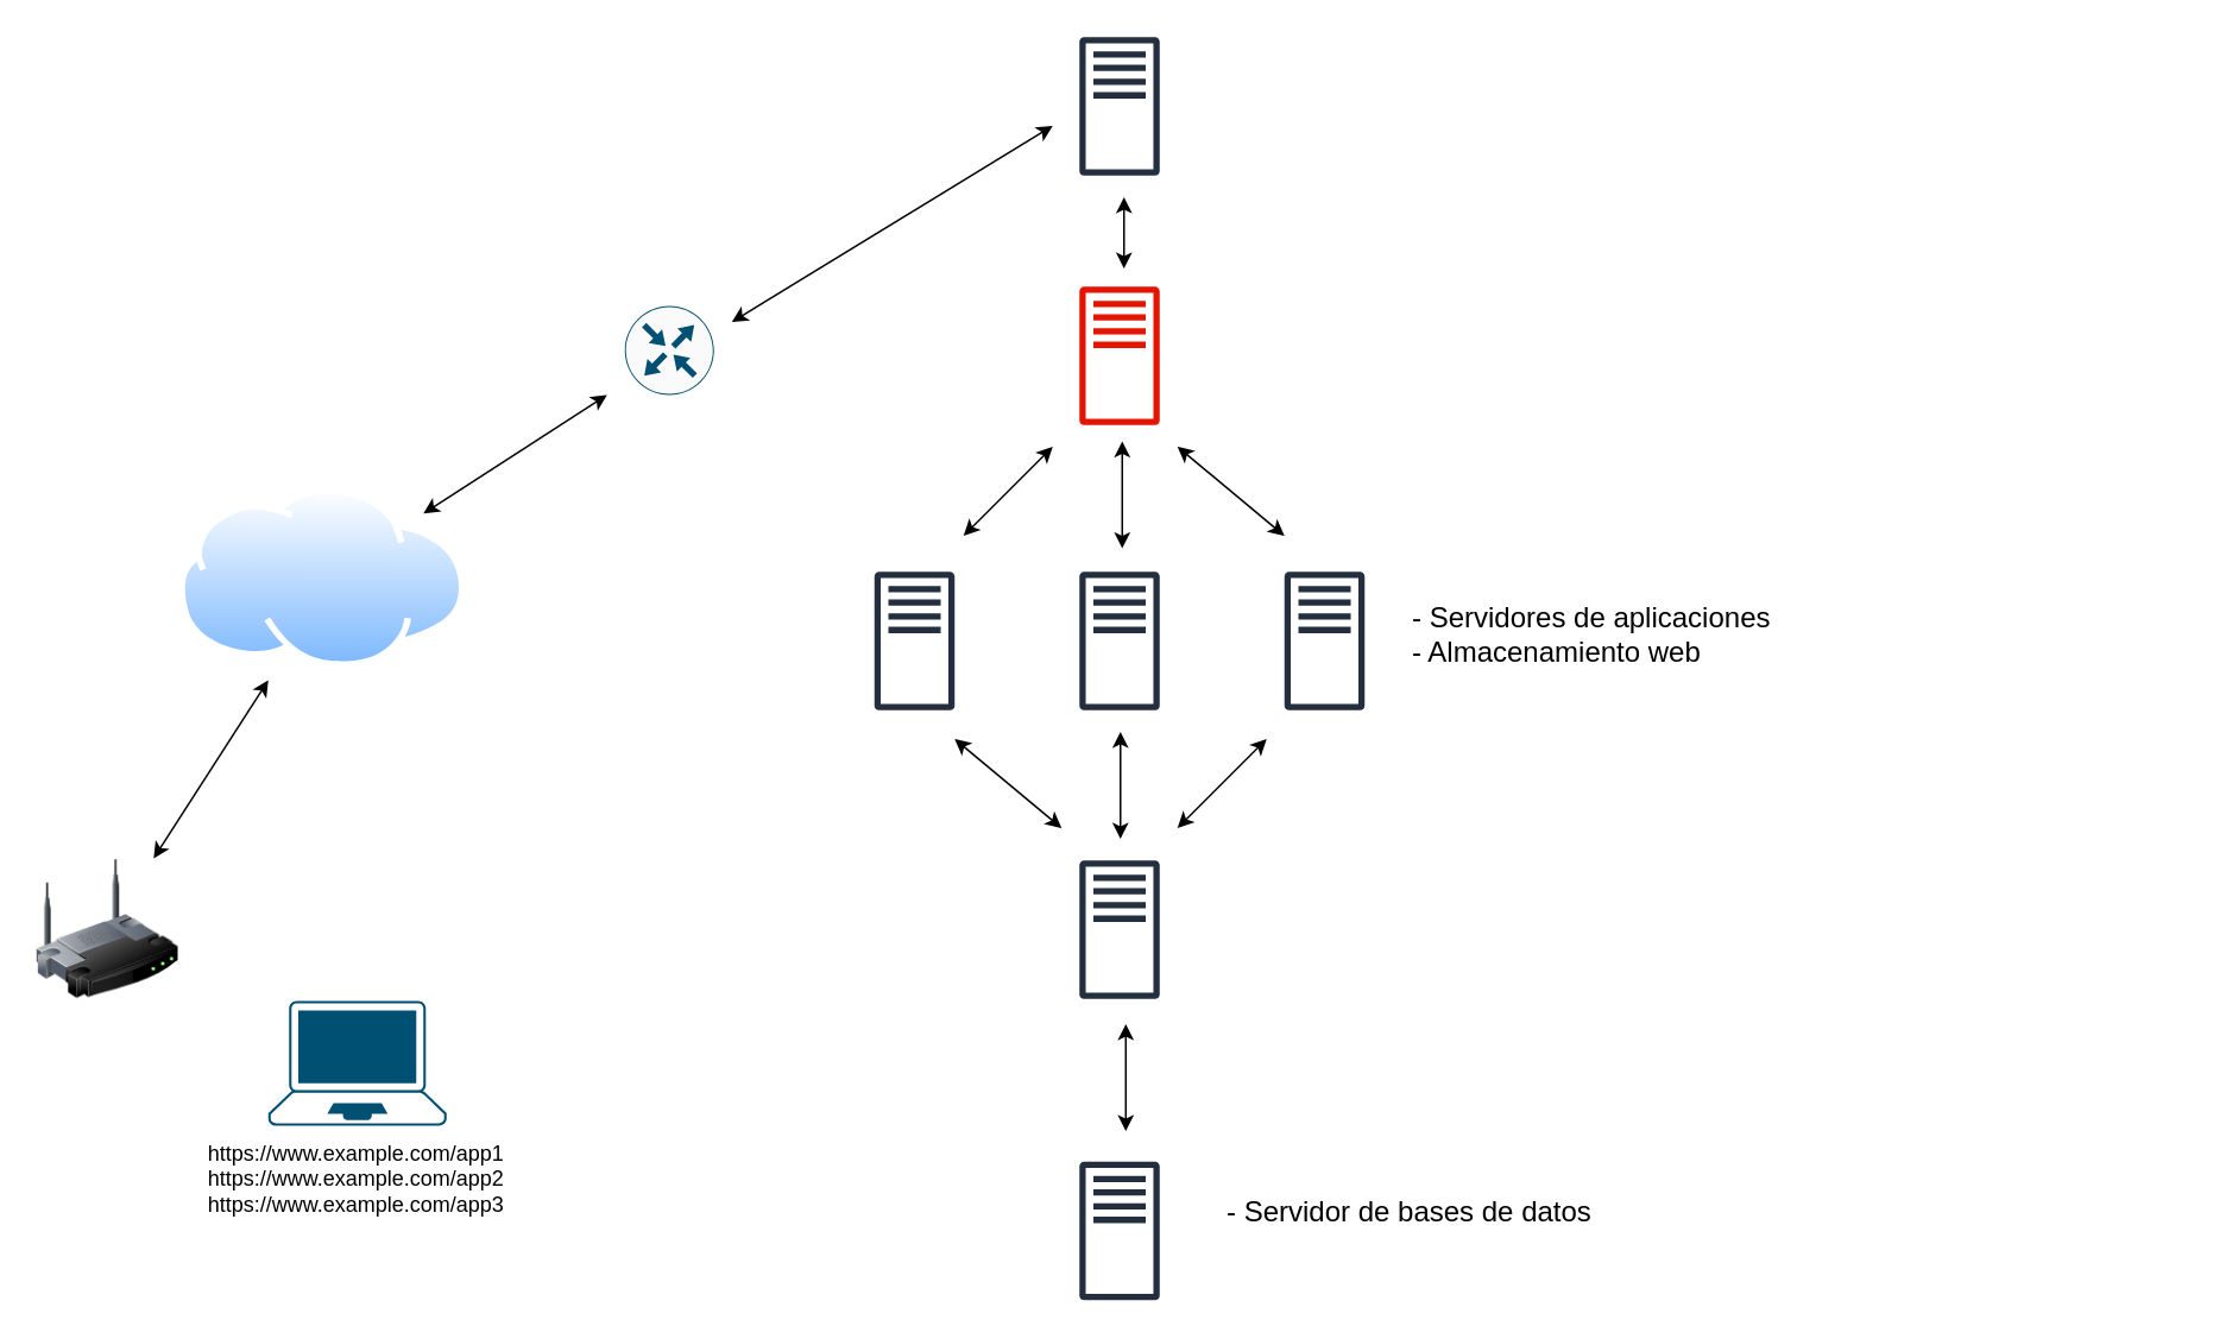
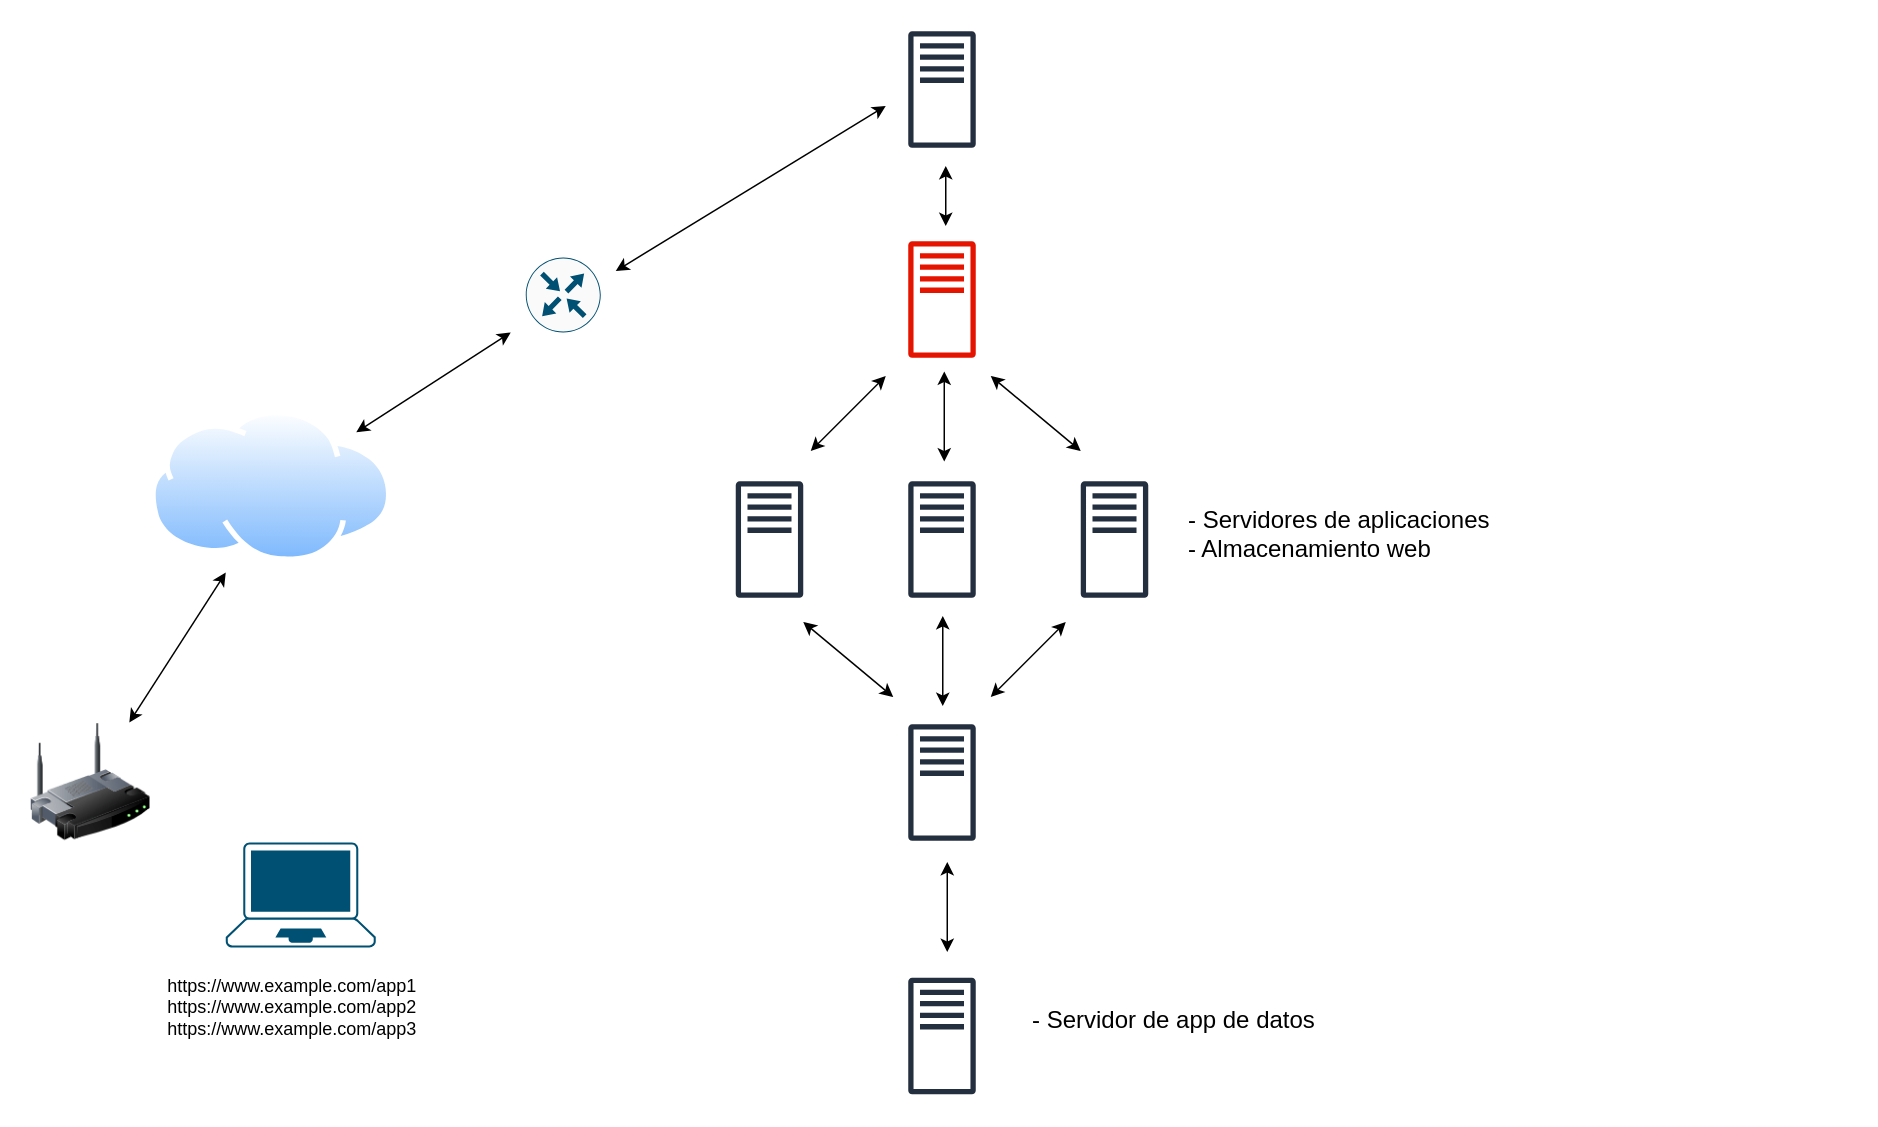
  <mxCell id="0" />
  <mxCell id="1" parent="0" />
  <mxCell id="2" value="" style="aspect=fixed;perimeter=ellipsePerimeter;html=1;align=center;shadow=0;dashed=0;spacingTop=3;image;image=img/lib/active_directory/internet_cloud.svg;" parent="1" vertex="1"><mxGeometry x="100" y="273" width="161.11" height="101.5" as="geometry" /></mxCell>
  <mxCell id="3" value="" style="points=[[0.13,0.02,0],[0.5,0,0],[0.87,0.02,0],[0.885,0.4,0],[0.985,0.985,0],[0.5,1,0],[0.015,0.985,0],[0.115,0.4,0]];verticalLabelPosition=bottom;html=1;verticalAlign=top;aspect=fixed;align=center;pointerEvents=1;shape=mxgraph.cisco19.laptop;fillColor=#005073;strokeColor=none;" parent="1" vertex="1"><mxGeometry x="149.995" y="561" width="100" height="70" as="geometry" /></mxCell>
  <mxCell id="4" value="" style="outlineConnect=0;fontColor=#232F3E;gradientColor=none;fillColor=#232F3E;strokeColor=none;dashed=0;verticalLabelPosition=bottom;verticalAlign=top;align=center;html=1;fontSize=12;fontStyle=0;aspect=fixed;pointerEvents=1;shape=mxgraph.aws4.traditional_server;" parent="1" vertex="1"><mxGeometry x="604.995" y="20" width="45" height="78" as="geometry" /></mxCell>
  <mxCell id="5" value="" style="endArrow=classic;startArrow=classic;html=1;" parent="1" source="9" edge="1"><mxGeometry width="50" height="50" relative="1" as="geometry"><mxPoint x="150" y="451" as="sourcePoint" /><mxPoint x="150" y="381" as="targetPoint" /></mxGeometry></mxCell>
  <mxCell id="6" value="" style="endArrow=classic;startArrow=classic;html=1;" parent="1" source="2" edge="1"><mxGeometry width="50" height="50" relative="1" as="geometry"><mxPoint x="249.99" y="273" as="sourcePoint" /><mxPoint x="340" y="221" as="targetPoint" /></mxGeometry></mxCell>
- <mxCell id="7" value="&lt;div&gt;https://www.example.com/app1&lt;/div&gt;&lt;div&gt;https://www.example.com/app2&lt;/div&gt;&lt;div&gt;https://www.example.com/app3&lt;br&gt;&lt;/div&gt;" style="text;html=1;resizable=0;autosize=1;align=center;verticalAlign=middle;points=[];fillColor=none;strokeColor=none;rounded=0;" parent="1" vertex="1"><mxGeometry x="94" y="636" width="210" height="50" as="geometry" /></mxCell>
+ <mxCell id="7" value="&lt;div&gt;https://www.example.com/app1&lt;/div&gt;&lt;div&gt;https://www.example.com/app2&lt;/div&gt;&lt;div&gt;https://www.example.com/app3&lt;br&gt;&lt;/div&gt;" style="text;html=1;resizable=0;autosize=1;align=center;verticalAlign=middle;points=[];fillColor=none;strokeColor=none;rounded=0;" parent="1" vertex="1"><mxGeometry x="89" y="646" width="210" height="50" as="geometry" /></mxCell>
  <mxCell id="8" value="" style="points=[[0.5,0,0],[1,0.5,0],[0.5,1,0],[0,0.5,0],[0.145,0.145,0],[0.856,0.145,0],[0.855,0.856,0],[0.145,0.855,0]];verticalLabelPosition=bottom;html=1;verticalAlign=top;aspect=fixed;align=center;pointerEvents=1;shape=mxgraph.cisco19.rect;prIcon=router;fillColor=#FAFAFA;strokeColor=#005073;" parent="1" vertex="1"><mxGeometry x="350" y="171" width="50" height="50" as="geometry" /></mxCell>
  <mxCell id="9" value="" style="image;html=1;image=img/lib/clip_art/networking/Wireless_Router_128x128.png" parent="1" vertex="1"><mxGeometry x="20" y="481" width="80" height="80" as="geometry" /></mxCell>
  <mxCell id="10" value="" style="endArrow=classic;startArrow=classic;html=1;" parent="1" edge="1"><mxGeometry width="50" height="50" relative="1" as="geometry"><mxPoint x="410" y="180" as="sourcePoint" /><mxPoint x="590" y="70" as="targetPoint" /></mxGeometry></mxCell>
  <mxCell id="11" value="" style="outlineConnect=0;fontColor=#232F3E;gradientColor=none;fillColor=#232F3E;strokeColor=none;dashed=0;verticalLabelPosition=bottom;verticalAlign=top;align=center;html=1;fontSize=12;fontStyle=0;aspect=fixed;pointerEvents=1;shape=mxgraph.aws4.traditional_server;" parent="1" vertex="1"><mxGeometry x="604.995" y="482" width="45" height="78" as="geometry" /></mxCell>
- <mxCell id="12" value="&lt;div style=&quot;font-size: 16px&quot;&gt;&lt;font style=&quot;font-size: 16px&quot;&gt;- Servidor de bases de datos&lt;/font&gt;&lt;/div&gt;" style="text;whiteSpace=wrap;html=1;" parent="1" vertex="1"><mxGeometry x="686" y="663" width="260" height="30" as="geometry" /></mxCell>
+ <mxCell id="12" value="&lt;div style=&quot;font-size: 16px&quot;&gt;&lt;font style=&quot;font-size: 16px&quot;&gt;- Servidor de app de datos&lt;/font&gt;&lt;/div&gt;" style="text;whiteSpace=wrap;html=1;" parent="1" vertex="1"><mxGeometry x="686" y="663" width="260" height="30" as="geometry" /></mxCell>
  <mxCell id="13" value="" style="endArrow=classic;startArrow=classic;html=1;" parent="1" edge="1"><mxGeometry width="50" height="50" relative="1" as="geometry"><mxPoint x="629.01" y="307" as="sourcePoint" /><mxPoint x="629.01" y="247" as="targetPoint" /></mxGeometry></mxCell>
  <mxCell id="14" value="" style="outlineConnect=0;fontColor=#232F3E;gradientColor=none;fillColor=#232F3E;strokeColor=none;dashed=0;verticalLabelPosition=bottom;verticalAlign=top;align=center;html=1;fontSize=12;fontStyle=0;aspect=fixed;pointerEvents=1;shape=mxgraph.aws4.traditional_server;" parent="1" vertex="1"><mxGeometry x="489.995" y="320" width="45" height="78" as="geometry" /></mxCell>
  <mxCell id="15" value="" style="outlineConnect=0;fontColor=#232F3E;gradientColor=none;fillColor=#232F3E;strokeColor=none;dashed=0;verticalLabelPosition=bottom;verticalAlign=top;align=center;html=1;fontSize=12;fontStyle=0;aspect=fixed;pointerEvents=1;shape=mxgraph.aws4.traditional_server;" parent="1" vertex="1"><mxGeometry x="605" y="320" width="45" height="78" as="geometry" /></mxCell>
  <mxCell id="16" value="" style="outlineConnect=0;fontColor=#232F3E;gradientColor=none;fillColor=#232F3E;strokeColor=none;dashed=0;verticalLabelPosition=bottom;verticalAlign=top;align=center;html=1;fontSize=12;fontStyle=0;aspect=fixed;pointerEvents=1;shape=mxgraph.aws4.traditional_server;" parent="1" vertex="1"><mxGeometry x="719.995" y="320" width="45" height="78" as="geometry" /></mxCell>
  <mxCell id="17" value="" style="endArrow=classic;startArrow=classic;html=1;" parent="1" edge="1"><mxGeometry width="50" height="50" relative="1" as="geometry"><mxPoint x="628.01" y="470" as="sourcePoint" /><mxPoint x="628.01" y="410" as="targetPoint" /></mxGeometry></mxCell>
  <mxCell id="18" value="" style="endArrow=classic;startArrow=classic;html=1;" parent="1" edge="1"><mxGeometry width="50" height="50" relative="1" as="geometry"><mxPoint x="540" y="300" as="sourcePoint" /><mxPoint x="590" y="250" as="targetPoint" /></mxGeometry></mxCell>
  <mxCell id="19" value="" style="endArrow=classic;startArrow=classic;html=1;" parent="1" edge="1"><mxGeometry width="50" height="50" relative="1" as="geometry"><mxPoint x="719.99" y="300" as="sourcePoint" /><mxPoint x="659.99" y="250" as="targetPoint" /></mxGeometry></mxCell>
  <mxCell id="20" value="&lt;div style=&quot;font-size: 16px&quot;&gt;&lt;font style=&quot;font-size: 16px&quot;&gt;- Servidores de aplicaciones&lt;/font&gt;&lt;/div&gt;&lt;div style=&quot;font-size: 16px&quot;&gt;&lt;font style=&quot;font-size: 16px&quot;&gt;- Almacenamiento web&lt;br&gt;&lt;/font&gt;&lt;/div&gt;" style="text;whiteSpace=wrap;html=1;" parent="1" vertex="1"><mxGeometry x="790" y="330" width="440" height="30" as="geometry" /></mxCell>
  <mxCell id="21" value="" style="endArrow=classic;startArrow=classic;html=1;" parent="1" edge="1"><mxGeometry width="50" height="50" relative="1" as="geometry"><mxPoint x="660" y="464" as="sourcePoint" /><mxPoint x="710" y="414" as="targetPoint" /></mxGeometry></mxCell>
  <mxCell id="22" value="" style="endArrow=classic;startArrow=classic;html=1;" parent="1" edge="1"><mxGeometry width="50" height="50" relative="1" as="geometry"><mxPoint x="595" y="464" as="sourcePoint" /><mxPoint x="535" y="414" as="targetPoint" /></mxGeometry></mxCell>
  <mxCell id="23" value="" style="outlineConnect=0;fontColor=#232F3E;gradientColor=none;fillColor=#232F3E;strokeColor=none;dashed=0;verticalLabelPosition=bottom;verticalAlign=top;align=center;html=1;fontSize=12;fontStyle=0;aspect=fixed;pointerEvents=1;shape=mxgraph.aws4.traditional_server;" parent="1" vertex="1"><mxGeometry x="604.995" y="651" width="45" height="78" as="geometry" /></mxCell>
  <mxCell id="24" value="" style="endArrow=classic;startArrow=classic;html=1;" parent="1" edge="1"><mxGeometry width="50" height="50" relative="1" as="geometry"><mxPoint x="631.01" y="634" as="sourcePoint" /><mxPoint x="631.01" y="574" as="targetPoint" /></mxGeometry></mxCell>
  <mxCell id="25" value="" style="outlineConnect=0;fontColor=#ffffff;fillColor=#e51400;strokeColor=#B20000;dashed=0;verticalLabelPosition=bottom;verticalAlign=top;align=center;html=1;fontSize=12;fontStyle=0;aspect=fixed;pointerEvents=1;shape=mxgraph.aws4.traditional_server;" parent="1" vertex="1"><mxGeometry x="604.995" y="160" width="45" height="78" as="geometry" /></mxCell>
  <mxCell id="26" value="" style="endArrow=classic;startArrow=classic;html=1;" parent="1" edge="1"><mxGeometry width="50" height="50" relative="1" as="geometry"><mxPoint x="630" y="150" as="sourcePoint" /><mxPoint x="630" y="110" as="targetPoint" /></mxGeometry></mxCell>
